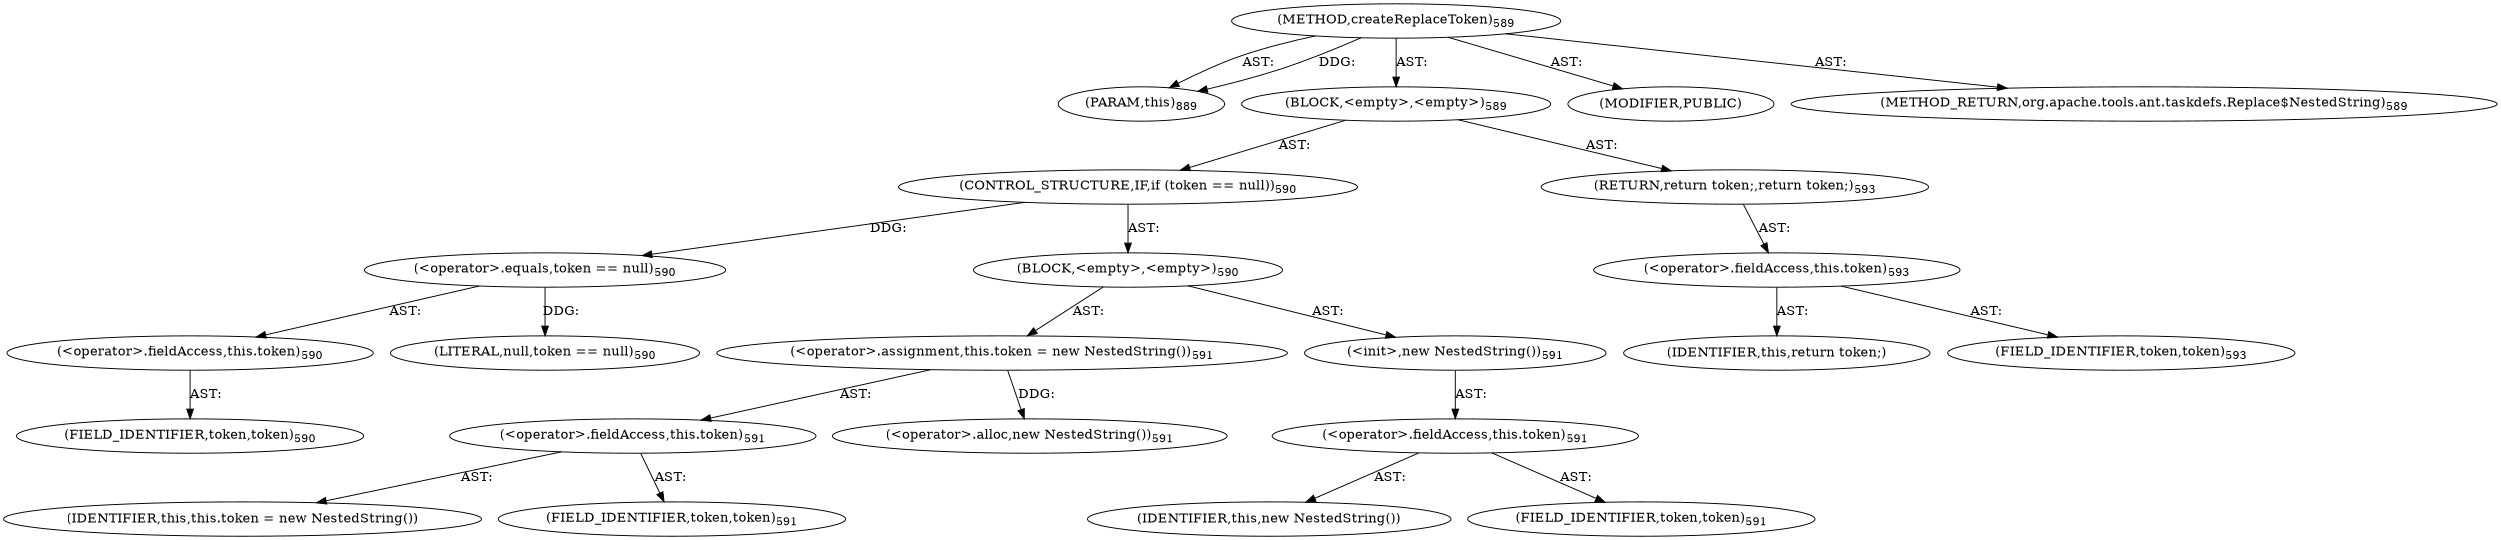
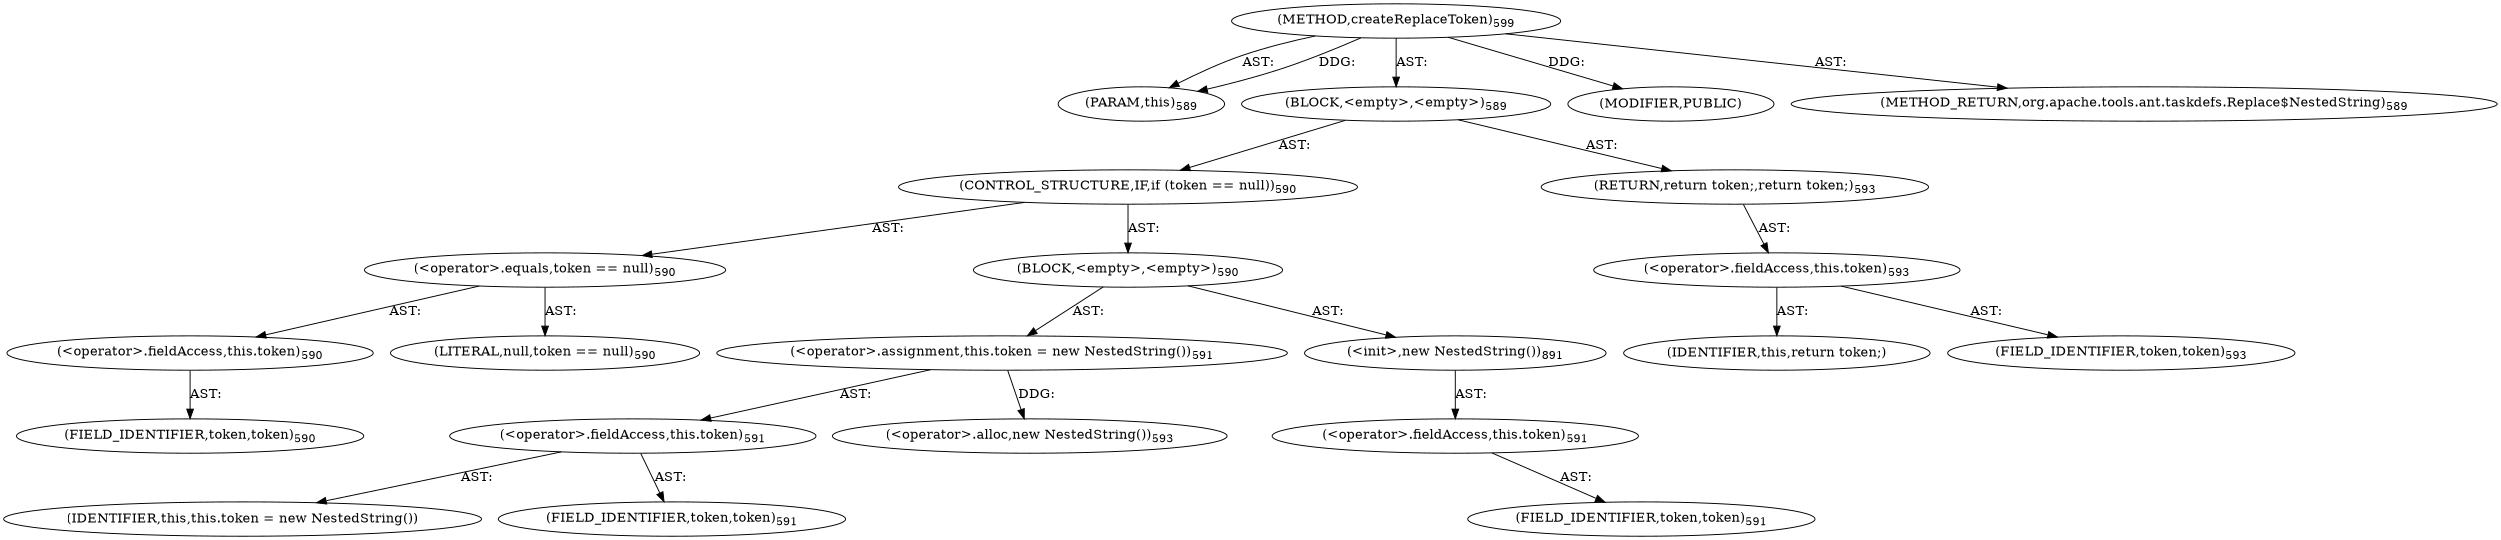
  digraph {
-   n1 [label=<(METHOD,createReplaceToken)<SUB>589</SUB>>]
-   n2 [label=<(PARAM,this)<SUB>889</SUB>>]
+   n1 [label=<(METHOD,createReplaceToken)<SUB>599</SUB>>]
+   n2 [label=<(PARAM,this)<SUB>589</SUB>>]
    n3 [label=<(BLOCK,&lt;empty&gt;,&lt;empty&gt;)<SUB>589</SUB>>]
    n4 [label=<(MODIFIER,PUBLIC)>]
    n5 [label=<(METHOD_RETURN,org.apache.tools.ant.taskdefs.Replace$NestedString)<SUB>589</SUB>>]
    n6 [label=<(CONTROL_STRUCTURE,IF,if (token == null))<SUB>590</SUB>>]
    n7 [label=<(RETURN,return token;,return token;)<SUB>593</SUB>>]
    n8 [label=<(&lt;operator&gt;.equals,token == null)<SUB>590</SUB>>]
    n9 [label=<(BLOCK,&lt;empty&gt;,&lt;empty&gt;)<SUB>590</SUB>>]
    n10 [label=<(&lt;operator&gt;.fieldAccess,this.token)<SUB>593</SUB>>]
    n11 [label=<(&lt;operator&gt;.fieldAccess,this.token)<SUB>590</SUB>>]
    n12 [label=<(LITERAL,null,token == null)<SUB>590</SUB>>]
    n13 [label=<(&lt;operator&gt;.assignment,this.token = new NestedString())<SUB>591</SUB>>]
-   n14 [label=<(&lt;init&gt;,new NestedString())<SUB>591</SUB>>]
+   n14 [label=<(&lt;init&gt;,new NestedString())<SUB>891</SUB>>]
    n15 [label=<(FIELD_IDENTIFIER,token,token)<SUB>590</SUB>>]
    n16 [label=<(&lt;operator&gt;.fieldAccess,this.token)<SUB>591</SUB>>]
-   n17 [label=<(&lt;operator&gt;.alloc,new NestedString())<SUB>591</SUB>>]
+   n17 [label=<(&lt;operator&gt;.alloc,new NestedString())<SUB>593</SUB>>]
    n18 [label=<(&lt;operator&gt;.fieldAccess,this.token)<SUB>591</SUB>>]
    n19 [label=<(IDENTIFIER,this,this.token = new NestedString())>]
    n20 [label=<(FIELD_IDENTIFIER,token,token)<SUB>591</SUB>>]
-   n21 [label=<(IDENTIFIER,this,new NestedString())>]
    n22 [label=<(FIELD_IDENTIFIER,token,token)<SUB>591</SUB>>]
    n23 [label=<(IDENTIFIER,this,return token;)>]
    n24 [label=<(FIELD_IDENTIFIER,token,token)<SUB>593</SUB>>]
    n1 -> n2 [label="AST: "]
    n1 -> n2 [label="DDG: "]
    n1 -> n3 [label="AST: "]
-   n1 -> n4 [label="AST: "]
+   n1 -> n4 [label="DDG: "]
    n1 -> n5 [label="AST: "]
    n3 -> n6 [label="AST: "]
    n3 -> n7 [label="AST: "]
-   n6 -> n8 [label="DDG: "]
+   n6 -> n8 [label="AST: "]
    n6 -> n9 [label="AST: "]
    n7 -> n10 [label="AST: "]
    n8 -> n11 [label="AST: "]
-   n8 -> n12 [label="DDG: "]
+   n8 -> n12 [label="AST: "]
    n9 -> n13 [label="AST: "]
    n9 -> n14 [label="AST: "]
    n10 -> n23 [label="AST: "]
    n10 -> n24 [label="AST: "]
    n11 -> n15 [label="AST: "]
    n13 -> n16 [label="AST: "]
    n13 -> n17 [label="DDG: "]
    n14 -> n18 [label="AST: "]
    n16 -> n19 [label="AST: "]
    n16 -> n20 [label="AST: "]
-   n18 -> n21 [label="AST: "]
    n18 -> n22 [label="AST: "]
  }
